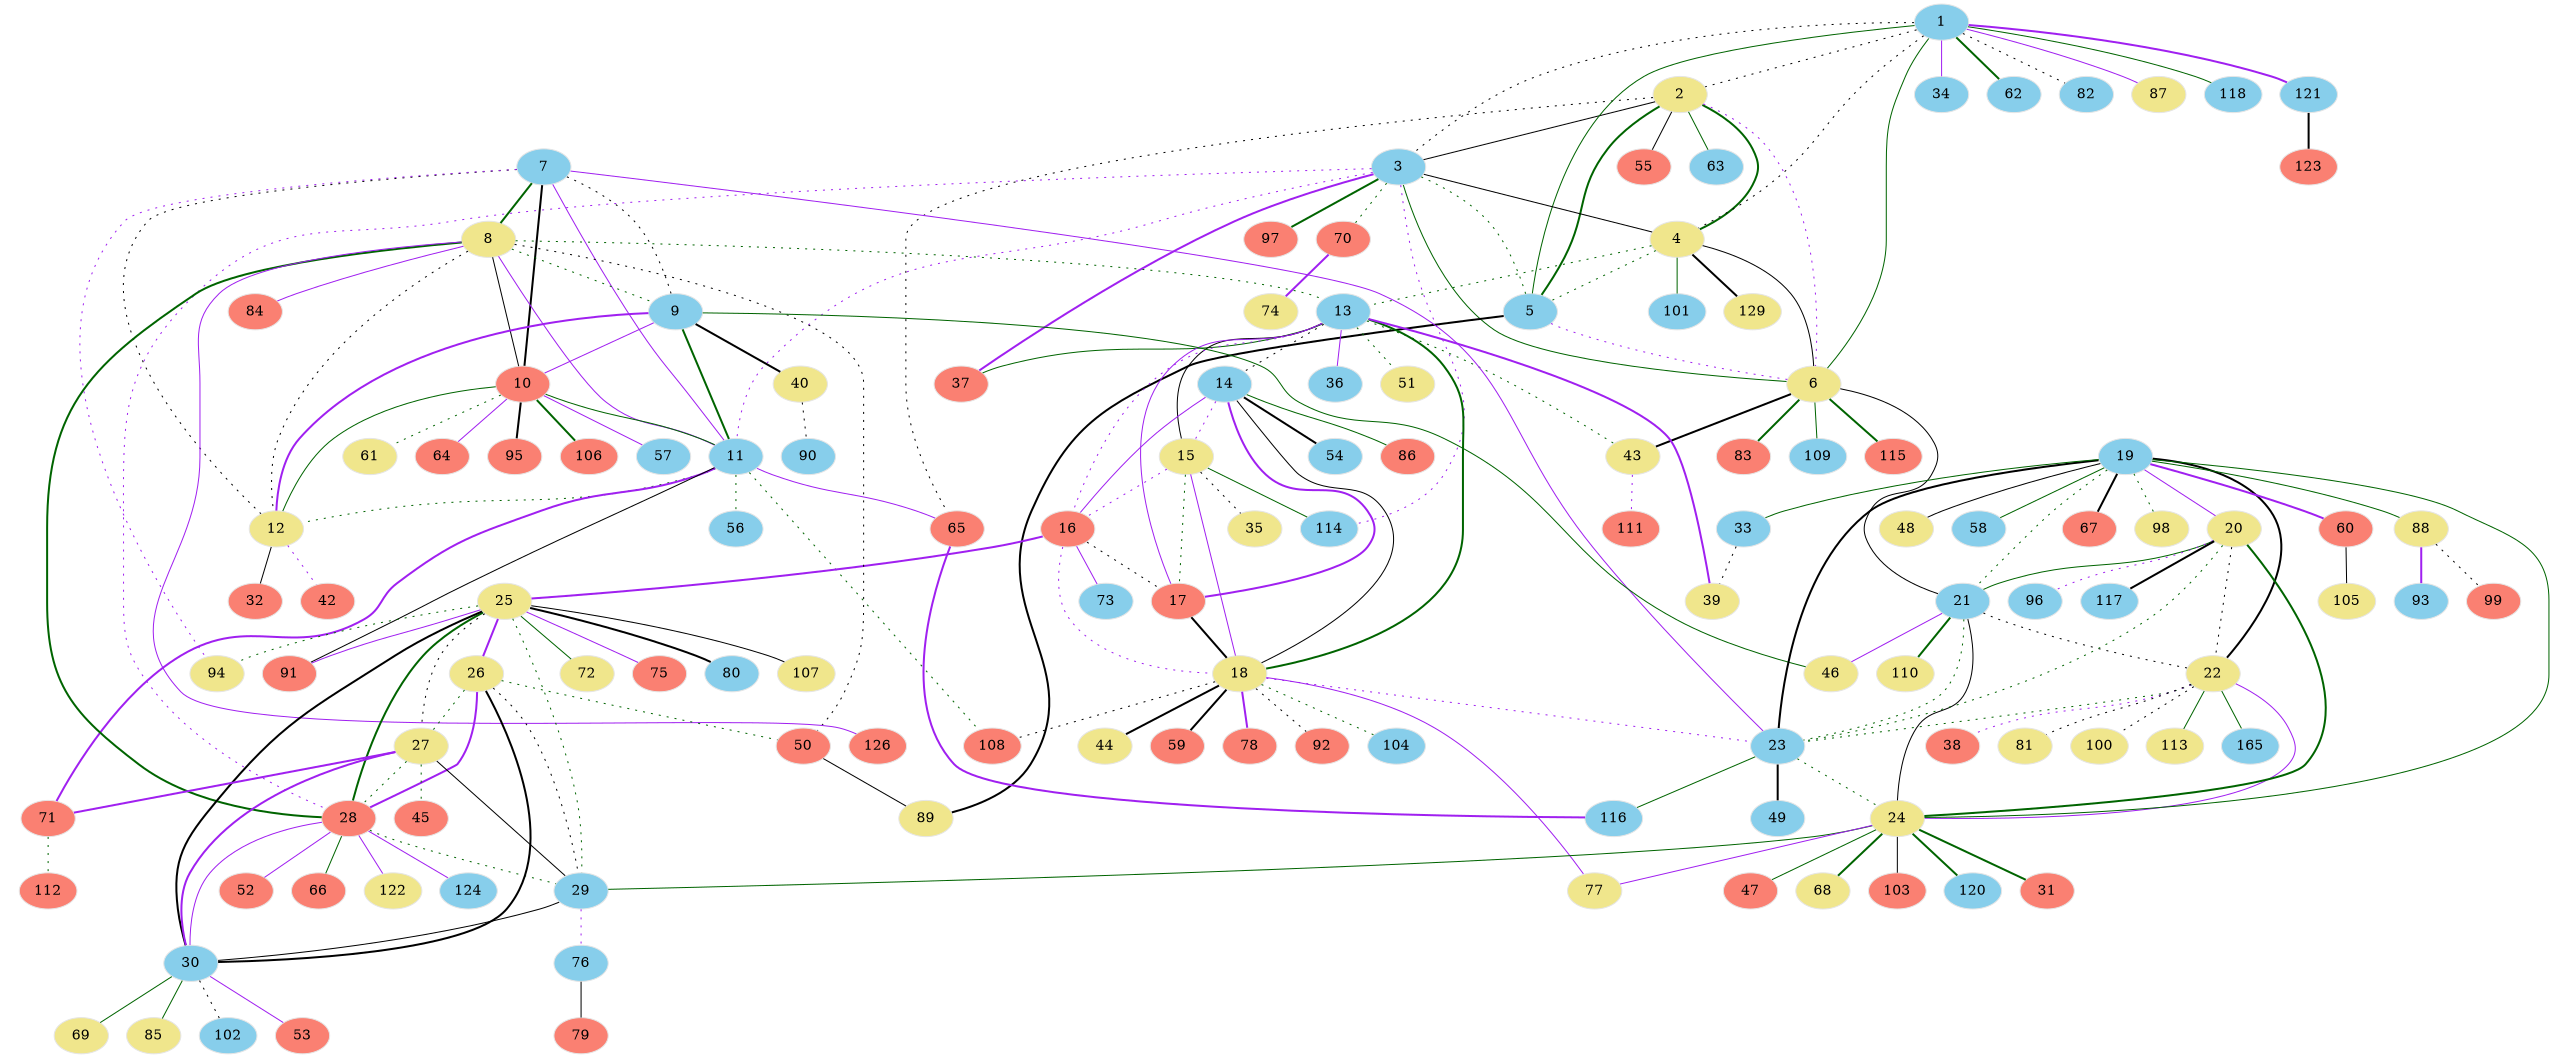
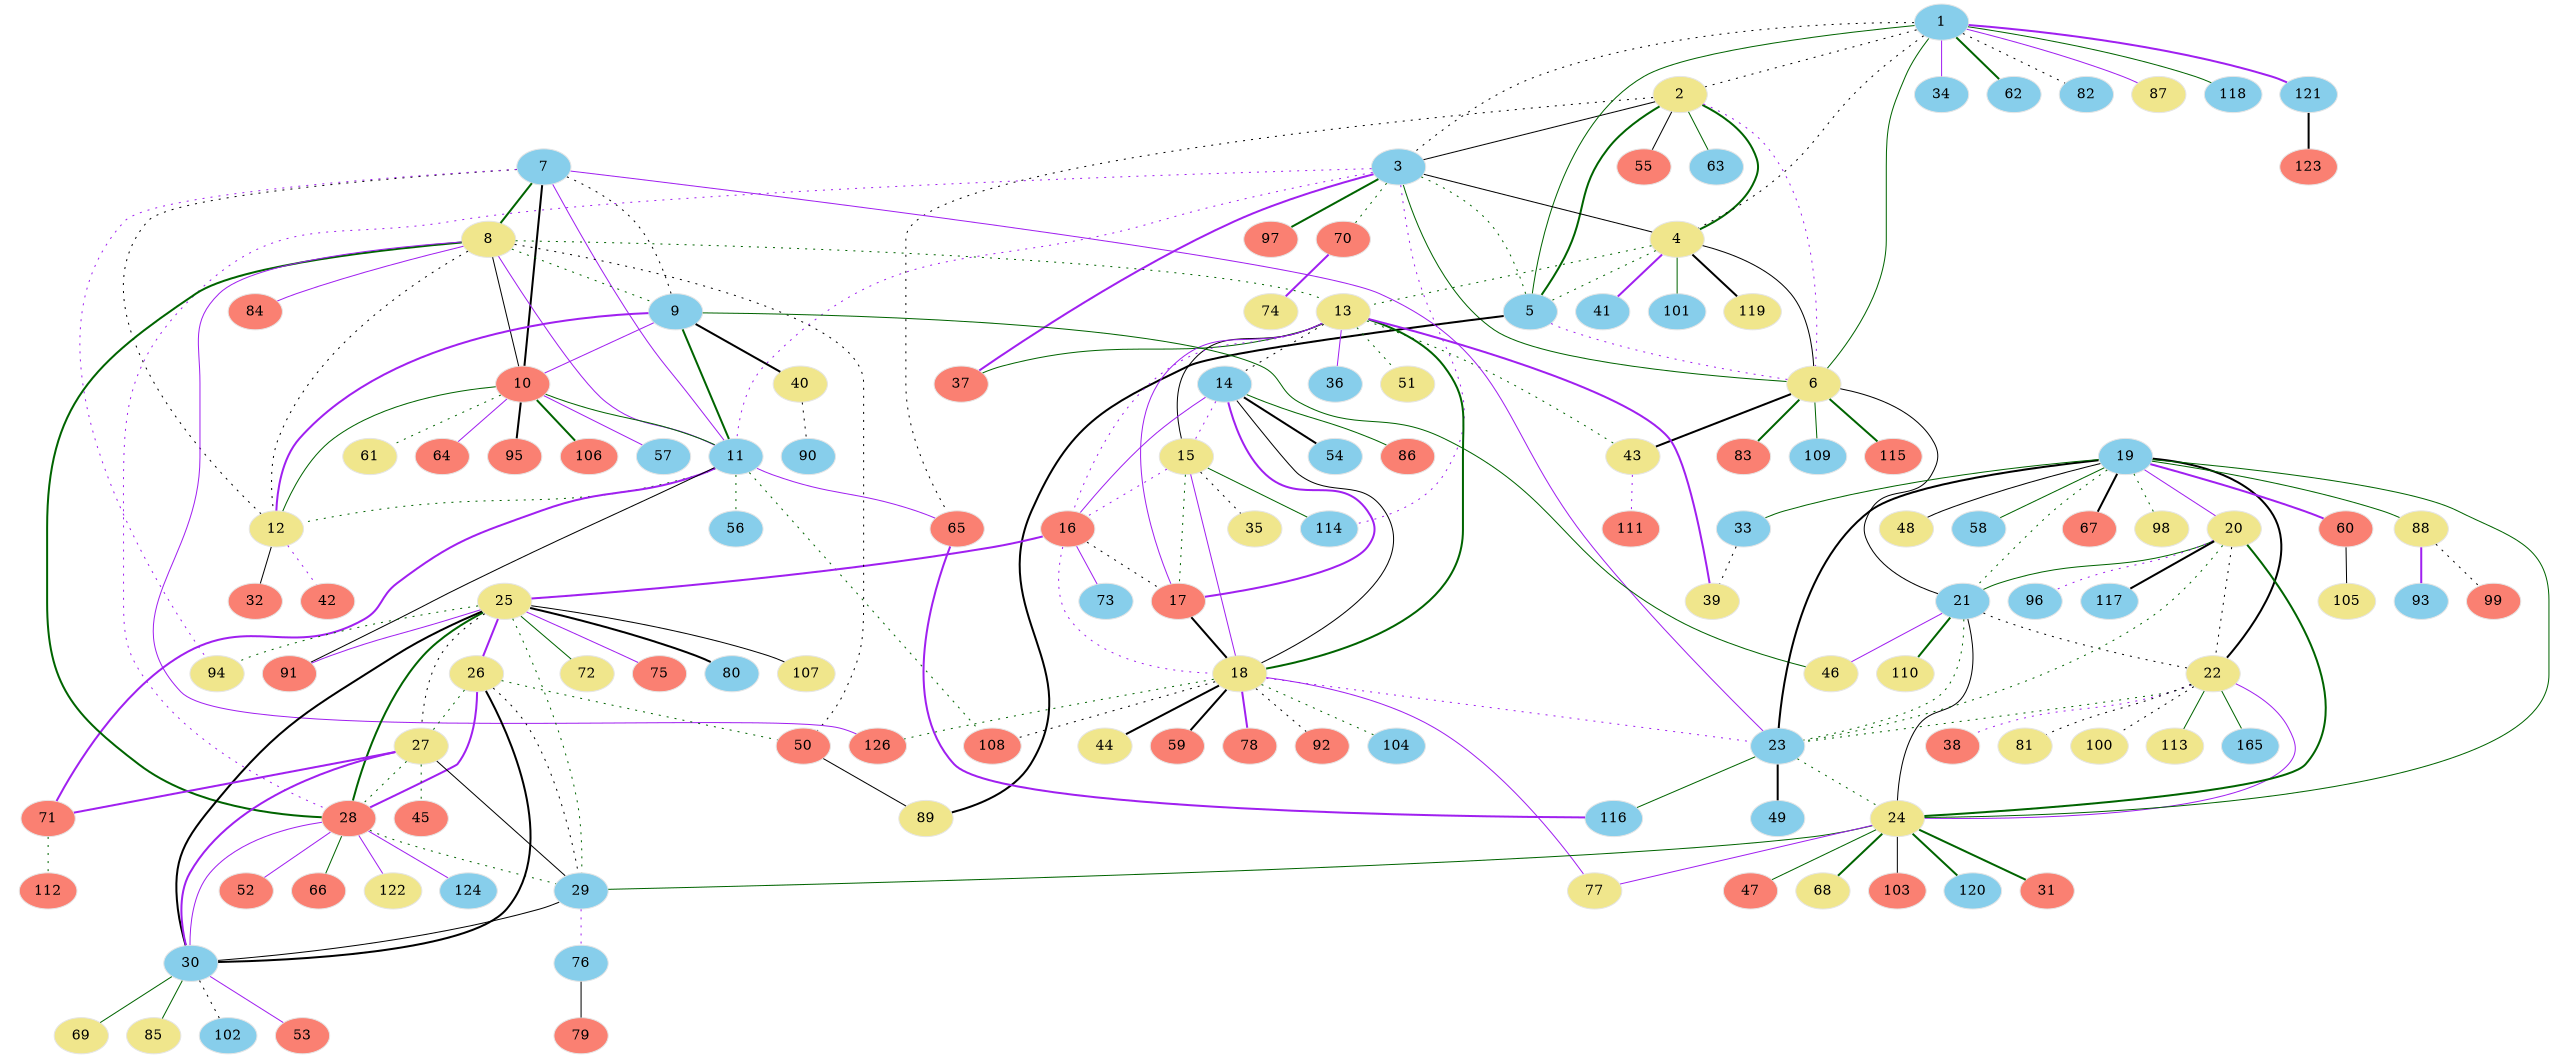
  graph {
    node [color=gray90 fillcolor=khaki style=filled]
    edge [color=darkgreen style=solid]
    2
    1 [fillcolor=skyblue]
    3 [fillcolor=skyblue]
    4
    5 [fillcolor=skyblue]
    6
    34 [fillcolor=skyblue]
    62 [fillcolor=skyblue]
    82 [fillcolor=skyblue]
    87
    118 [fillcolor=skyblue]
    121 [fillcolor=skyblue]
    55 [fillcolor=salmon]
    63 [fillcolor=skyblue]
    65 [fillcolor=salmon]
    11 [fillcolor=skyblue]
    28 [fillcolor=salmon]
    37 [fillcolor=salmon]
    70 [fillcolor=salmon]
    97 [fillcolor=salmon]
    114 [fillcolor=skyblue]
-   13 [fillcolor=skyblue]
+   13
+   41 [fillcolor=skyblue]
    101 [fillcolor=skyblue]
-   119 [label=129]
+   119
    89
    21 [fillcolor=skyblue]
    43
    83 [fillcolor=salmon]
    109 [fillcolor=skyblue]
    115 [fillcolor=salmon]
    123 [fillcolor=salmon]
    116 [fillcolor=skyblue]
    12
    56 [fillcolor=skyblue]
    71 [fillcolor=salmon]
    91 [fillcolor=salmon]
    108 [fillcolor=salmon]
    29 [fillcolor=skyblue]
    30 [fillcolor=skyblue]
    52 [fillcolor=salmon]
    66 [fillcolor=salmon]
    122
    124 [fillcolor=skyblue]
    74
    14 [fillcolor=skyblue]
    15
    16 [fillcolor=salmon]
    17 [fillcolor=salmon]
    18
    36 [fillcolor=skyblue]
    39
    51
    23 [fillcolor=skyblue]
    46
    22
    24
    110
    111 [fillcolor=salmon]
    7 [fillcolor=skyblue]
    8
    9 [fillcolor=skyblue]
    10 [fillcolor=salmon]
    94
    50 [fillcolor=salmon]
    84 [fillcolor=salmon]
    126 [fillcolor=salmon]
    40
    57 [fillcolor=skyblue]
    61
    64 [fillcolor=salmon]
    95 [fillcolor=salmon]
    106 [fillcolor=salmon]
    32 [fillcolor=salmon]
    42 [fillcolor=salmon]
    49 [fillcolor=skyblue]
    90 [fillcolor=skyblue]
    112 [fillcolor=salmon]
    54 [fillcolor=skyblue]
    86 [fillcolor=salmon]
    35
    25
    73 [fillcolor=skyblue]
    44
    59 [fillcolor=salmon]
    77
    78 [fillcolor=salmon]
    92 [fillcolor=salmon]
    104 [fillcolor=skyblue]
    26
    27
    72
    75 [fillcolor=salmon]
    80 [fillcolor=skyblue]
    107
    19 [fillcolor=skyblue]
    20
    33 [fillcolor=skyblue]
    48
    58 [fillcolor=skyblue]
    60 [fillcolor=salmon]
    67 [fillcolor=salmon]
    88
    98
    96 [fillcolor=skyblue]
    117 [fillcolor=skyblue]
    38 [fillcolor=salmon]
    81
    100
    113
    n111 [fillcolor=skyblue label=165]
    31 [fillcolor=salmon]
    47 [fillcolor=salmon]
    68
    103 [fillcolor=salmon]
    120 [fillcolor=skyblue]
    105
    93 [fillcolor=skyblue]
    99 [fillcolor=salmon]
    76 [fillcolor=skyblue]
    45 [fillcolor=salmon]
    53 [fillcolor=salmon]
    69
    85
    102 [fillcolor=skyblue]
    79 [fillcolor=salmon]
    2 -- 3 [color=black]
    2 -- 4 [style=bold]
    2 -- 5 [style=bold]
    2 -- 6 [color=purple style=dotted]
    2 -- 55 [color=black]
    2 -- 63
    2 -- 65 [color=black style=dotted]
    1 -- 2 [color=black style=dotted]
    1 -- 3 [color=black style=dotted]
    1 -- 4 [color=black style=dotted]
    1 -- 5
    1 -- 6
    1 -- 34 [color=purple]
    1 -- 62 [style=bold]
    1 -- 82 [color=black style=dotted]
    1 -- 87 [color=purple]
    1 -- 118
    1 -- 121 [color=purple style=bold]
    3 -- 4 [color=black]
    3 -- 5 [style=dotted]
    3 -- 6
    3 -- 11 [color=purple style=dotted]
    3 -- 28 [color=purple style=dotted]
    3 -- 37 [color=purple style=bold]
    3 -- 70 [style=dotted]
    3 -- 97 [style=bold]
    3 -- 114 [color=purple style=dotted]
    4 -- 5 [style=dotted]
    4 -- 6 [color=black]
    4 -- 13 [style=dotted]
+   4 -- 41 [color=purple style=bold]
    4 -- 101
    4 -- 119 [color=black style=bold]
    5 -- 6 [color=purple style=dotted]
    5 -- 89 [color=black style=bold]
    6 -- 21 [color=black]
    6 -- 43 [color=black style=bold]
    6 -- 83 [style=bold]
    6 -- 109
    6 -- 115 [style=bold]
    121 -- 123 [color=black style=bold]
    65 -- 116 [color=purple style=bold]
    11 -- 65 [color=purple]
    11 -- 12 [style=dotted]
    11 -- 56 [style=dotted]
    11 -- 71 [color=purple style=bold]
    11 -- 91 [color=black]
    11 -- 108 [style=dotted]
    28 -- 29 [style=dotted]
    28 -- 30 [color=purple]
    28 -- 52 [color=purple]
    28 -- 66
    28 -- 122 [color=purple]
    28 -- 124 [color=purple]
    70 -- 74 [color=purple style=bold]
    13 -- 37
    13 -- 43 [style=dotted]
    13 -- 14 [color=black style=dotted]
    13 -- 15 [color=black]
    13 -- 16 [color=purple style=dotted]
    13 -- 17 [color=purple]
    13 -- 18 [style=bold]
    13 -- 36 [color=purple]
    13 -- 39 [color=purple style=bold]
    13 -- 51 [style=dotted]
    21 -- 23 [style=dotted]
    21 -- 46 [color=purple]
    21 -- 22 [color=black style=dotted]
    21 -- 24 [color=black]
    21 -- 110 [style=bold]
    43 -- 111 [color=purple style=dotted]
    12 -- 32 [color=black]
    12 -- 42 [color=purple style=dotted]
    71 -- 112 [style=dotted]
    29 -- 30 [color=black]
    29 -- 76 [color=purple style=dotted]
    30 -- 53 [color=purple]
    30 -- 69
    30 -- 85
    30 -- 102 [color=black style=dotted]
    14 -- 15 [color=purple style=dotted]
    14 -- 16 [color=purple]
    14 -- 17 [color=purple style=bold]
    14 -- 18 [color=black]
    14 -- 54 [color=black style=bold]
    14 -- 86
    15 -- 114
    15 -- 16 [color=purple style=dotted]
    15 -- 17 [style=dotted]
    15 -- 18 [color=purple]
    15 -- 35 [color=black style=dotted]
    16 -- 17 [color=black style=dotted]
    16 -- 18 [color=purple style=dotted]
    16 -- 25 [color=purple style=bold]
    16 -- 73 [color=purple]
    17 -- 18 [color=black style=bold]
    18 -- 108 [color=black style=dotted]
    18 -- 23 [color=purple style=dotted]
+   18 -- 126 [style=dotted]
    18 -- 44 [color=black style=bold]
    18 -- 59 [color=black style=bold]
    18 -- 77 [color=purple]
    18 -- 78 [color=purple style=bold]
    18 -- 92 [color=black style=dotted]
    18 -- 104 [style=dotted]
    23 -- 116
    23 -- 24 [style=dotted]
    23 -- 49 [color=black style=bold]
    22 -- 23 [style=dotted]
    22 -- 24 [color=purple]
    22 -- 38 [color=purple style=dotted]
    22 -- 81 [color=black style=dotted]
    22 -- 100 [color=black style=dotted]
    22 -- 113
    22 -- n111
    24 -- 29
    24 -- 77 [color=purple]
    24 -- 31 [style=bold]
    24 -- 47
    24 -- 68 [style=bold]
    24 -- 103 [color=black]
    24 -- 120 [style=bold]
    7 -- 11 [color=purple]
    7 -- 12 [color=black style=dotted]
    7 -- 23 [color=purple]
    7 -- 8 [style=bold]
    7 -- 9 [color=black style=dotted]
    7 -- 10 [color=black style=bold]
    7 -- 94 [color=purple style=dotted]
    8 -- 11 [color=purple]
    8 -- 28 [style=bold]
    8 -- 13 [style=dotted]
    8 -- 12 [color=black style=dotted]
    8 -- 9 [style=dotted]
    8 -- 10 [color=black]
    8 -- 50 [color=black style=dotted]
    8 -- 84 [color=purple]
    8 -- 126 [color=purple]
    9 -- 11 [style=bold]
    9 -- 12 [color=purple style=bold]
    9 -- 46
    9 -- 10 [color=purple]
    9 -- 40 [color=black style=bold]
    10 -- 11
    10 -- 12
    10 -- 57 [color=purple]
    10 -- 61 [style=dotted]
    10 -- 64 [color=purple]
    10 -- 95 [color=black style=bold]
    10 -- 106 [style=bold]
    50 -- 89 [color=black]
    40 -- 90 [color=black style=dotted]
    25 -- 28 [style=bold]
    25 -- 91 [color=purple]
    25 -- 29 [style=dotted]
    25 -- 30 [color=black style=bold]
    25 -- 94 [style=dotted]
    25 -- 26 [color=purple style=bold]
    25 -- 27 [color=black style=dotted]
    25 -- 72
    25 -- 75 [color=purple]
    25 -- 80 [color=black style=bold]
    25 -- 107 [color=black]
    26 -- 28 [color=purple style=bold]
    26 -- 29 [color=black style=dotted]
    26 -- 30 [color=black style=bold]
    26 -- 50 [style=dotted]
    26 -- 27 [style=dotted]
    27 -- 28 [style=dotted]
    27 -- 71 [color=purple style=bold]
    27 -- 29 [color=black]
    27 -- 30 [color=purple style=bold]
    27 -- 45 [style=dotted]
    19 -- 21 [style=dotted]
    19 -- 23 [color=black style=bold]
    19 -- 22 [color=black style=bold]
    19 -- 24
    19 -- 20 [color=purple]
    19 -- 33
    19 -- 48 [color=black]
    19 -- 58
    19 -- 60 [color=purple style=bold]
    19 -- 67 [color=black style=bold]
    19 -- 88
    19 -- 98 [style=dotted]
    20 -- 21
    20 -- 23 [style=dotted]
    20 -- 22 [color=black style=dotted]
    20 -- 24 [style=bold]
    20 -- 96 [color=purple style=dotted]
    20 -- 117 [color=black style=bold]
    33 -- 39 [color=black style=dotted]
    60 -- 105 [color=black]
    88 -- 93 [color=purple style=bold]
    88 -- 99 [color=black style=dotted]
    76 -- 79 [color=black]
  }
